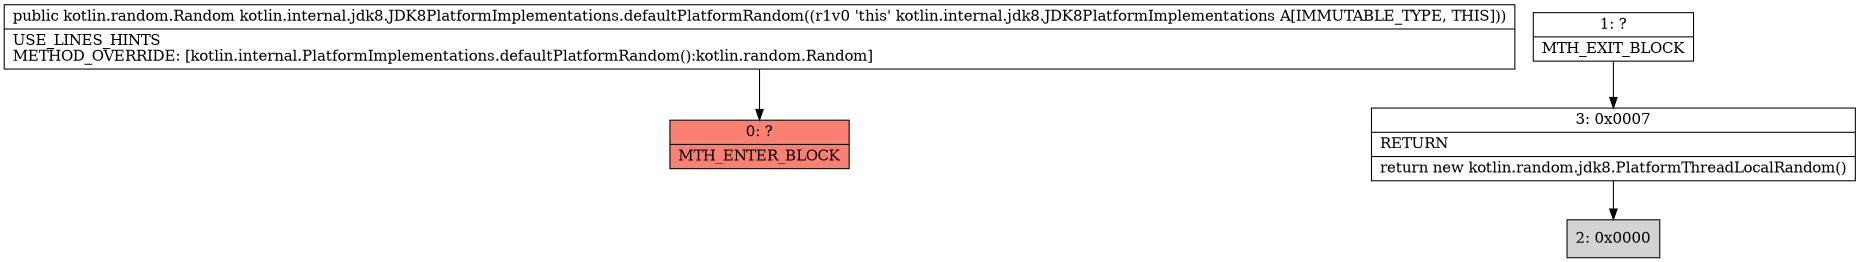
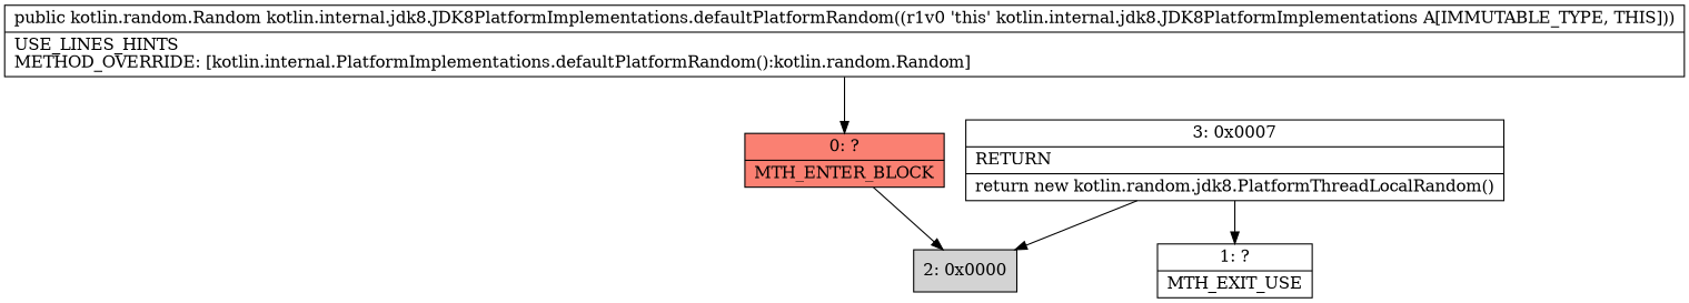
  digraph {
    fontname="DejaVu Serif"
    node [fillcolor=white fontname="DejaVu Serif" shape=record style=filled]
    edge [fontname="DejaVu Serif"]
    n1 [fillcolor=salmon label="{0\:\ ?|MTH_ENTER_BLOCK\l}"]
    n2 [fillcolor=lightgrey label="{2\:\ 0x0000}"]
    n3 [label="{3\:\ 0x0007|RETURN\l|return new kotlin.random.jdk8.PlatformThreadLocalRandom()\l}"]
-   n4 [label="{1\:\ ?|MTH_EXIT_BLOCK\l}"]
+   n4 [label="{1\:\ ?|MTH_EXIT_USE\l}"]
    n5 [label="{public kotlin.random.Random kotlin.internal.jdk8.JDK8PlatformImplementations.defaultPlatformRandom((r1v0 'this' kotlin.internal.jdk8.JDK8PlatformImplementations A[IMMUTABLE_TYPE, THIS]))  | USE_LINES_HINTS\lMETHOD_OVERRIDE: [kotlin.internal.PlatformImplementations.defaultPlatformRandom():kotlin.random.Random]\l}"]
+   n1 -> n2
    n3 -> n2
-   n4 -> n3
+   n3 -> n4
    n5 -> n1
  }
